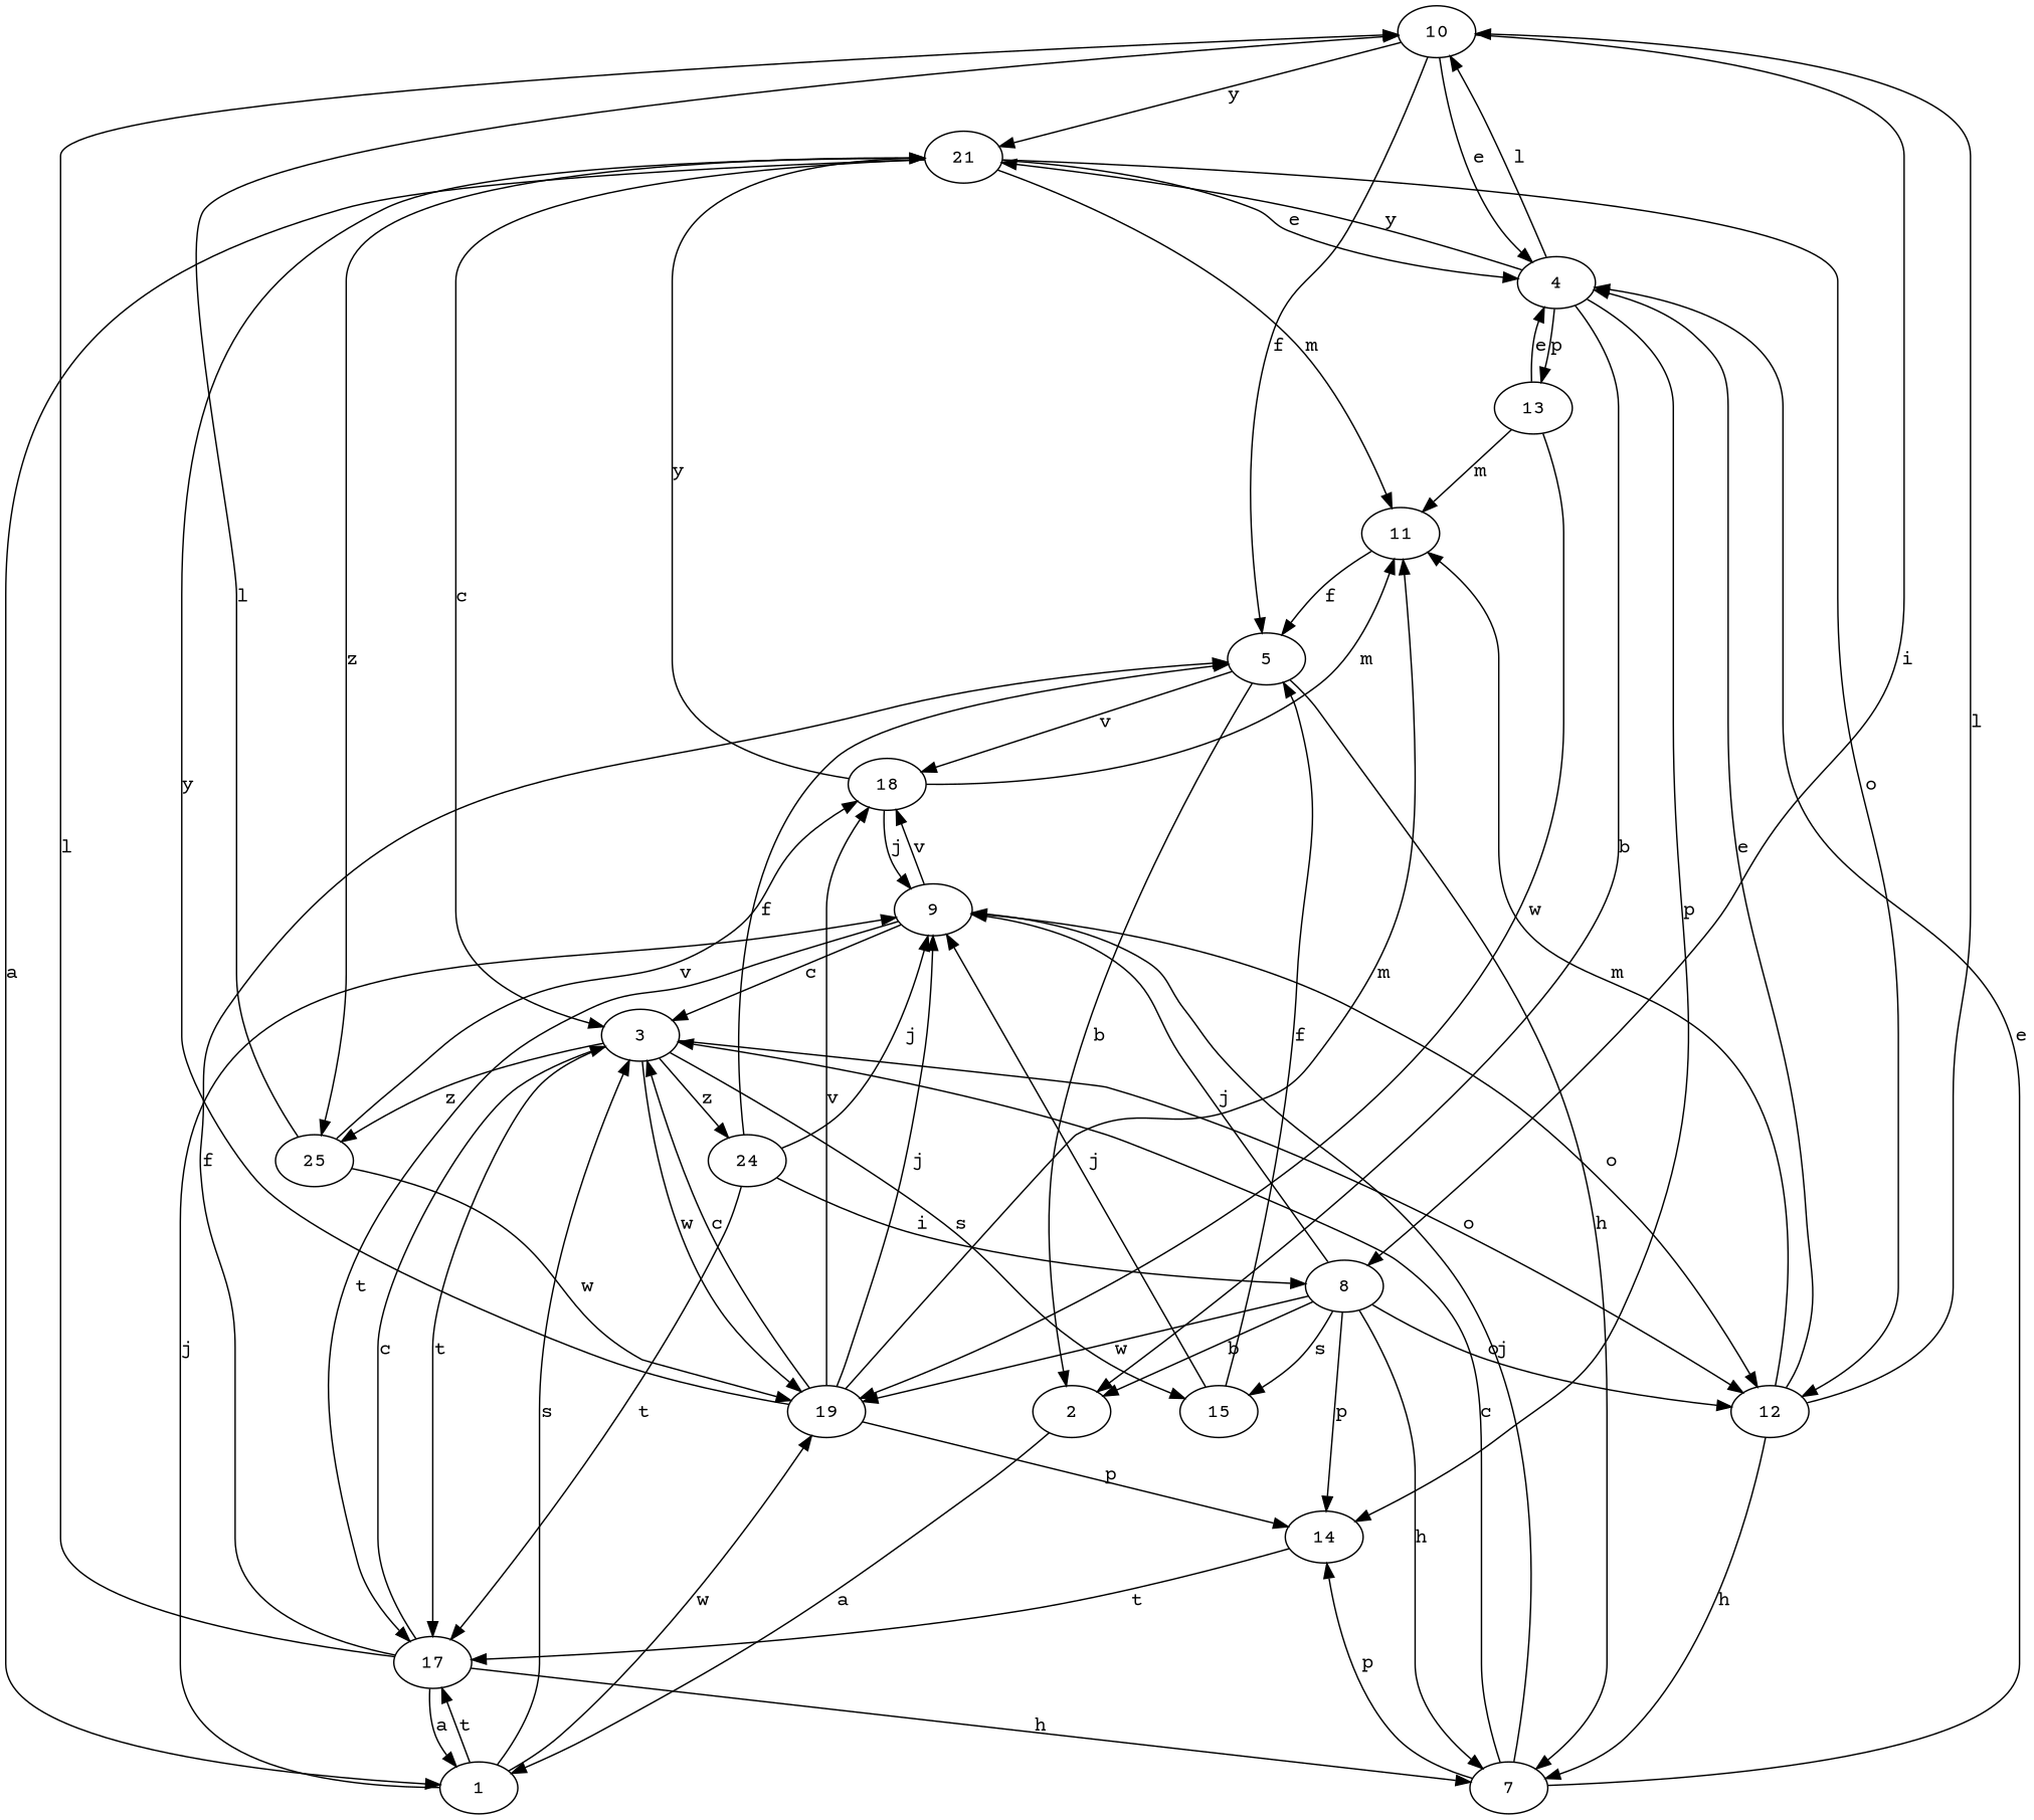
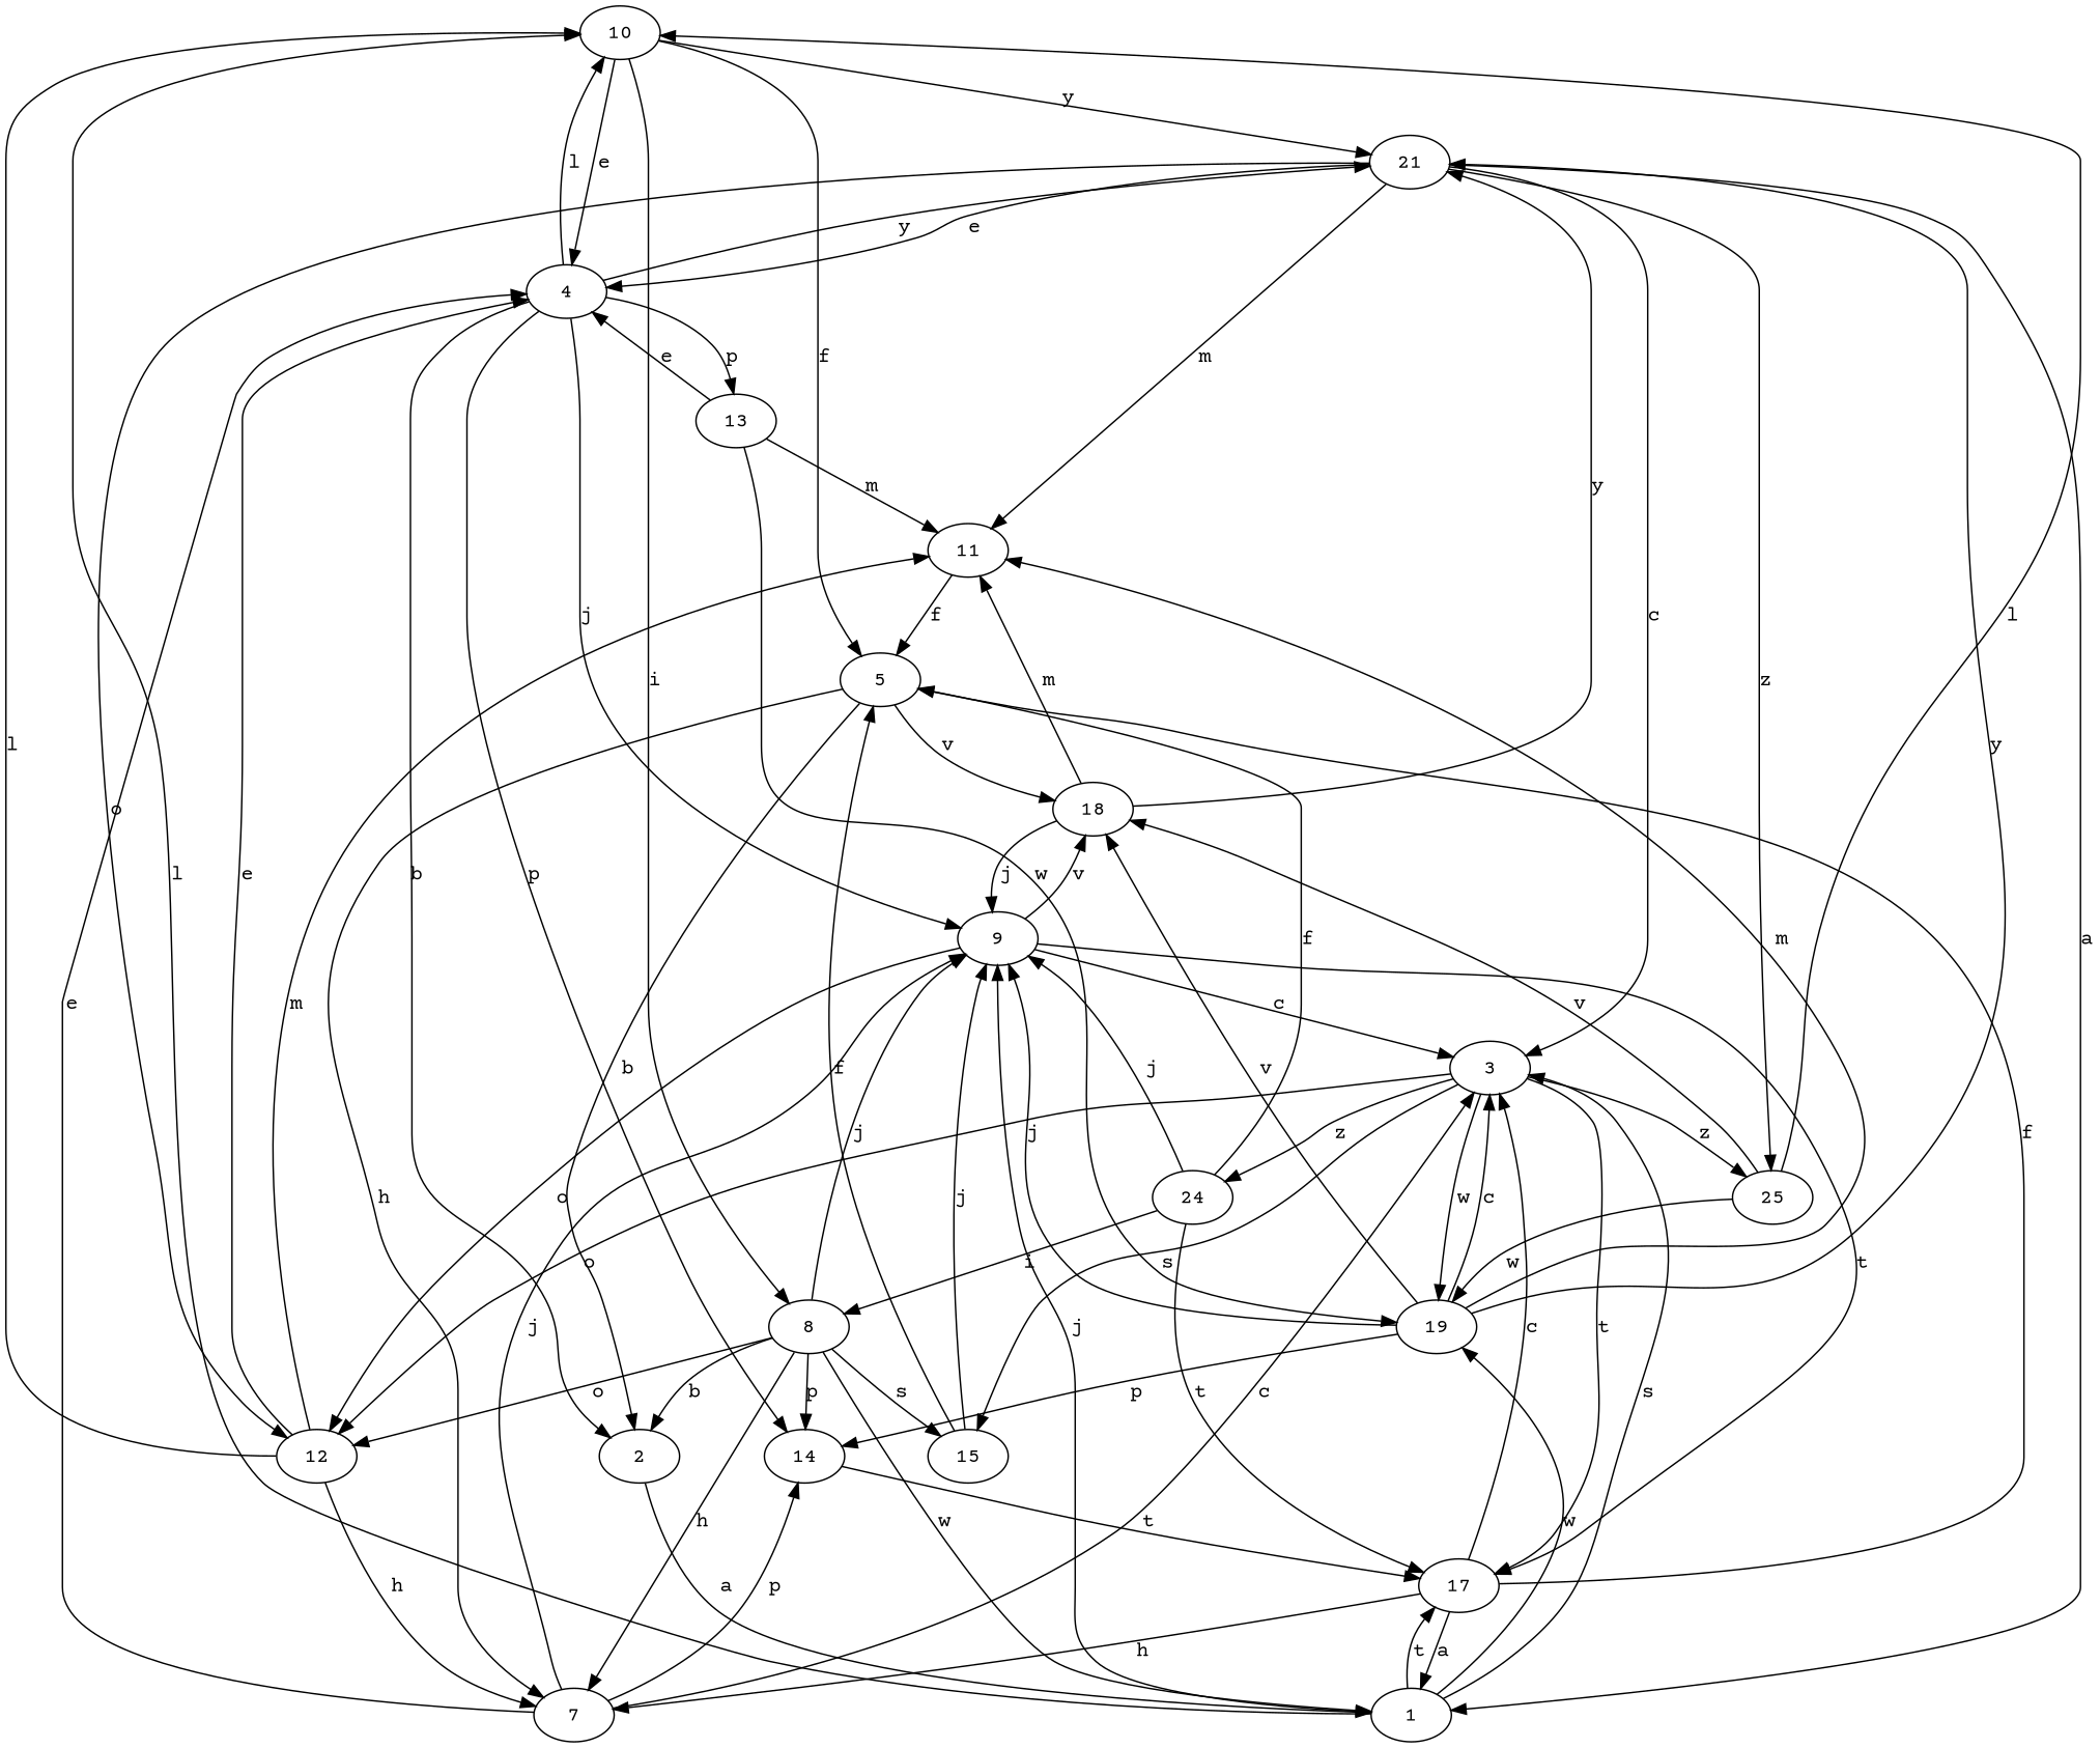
  strict digraph {
    fontname="Courier Prime"
    node [fontname="Courier Prime"]
    edge [fontname="Courier Prime"]
    10
    21
    4
    5
    8
    19
    9
    3
    14
    18
    11
    1
    12
    25
    17
    15
    7
    2
    24
    13
    10 -> 21 [label=y]
    10 -> 4 [label=e]
    10 -> 5 [label=f]
    10 -> 8 [label=i]
    21 -> 4 [label=e]
    21 -> 3 [label=c]
    21 -> 11 [label=m]
    21 -> 1 [label=a]
    21 -> 12 [label=o]
    21 -> 25 [label=z]
    4 -> 10 [label=l]
    4 -> 21 [label=y]
+   4 -> 9 [label=j]
    4 -> 14 [label=p]
    4 -> 2 [label=b]
    4 -> 13 [label=p]
    5 -> 18 [label=v]
    5 -> 7 [label=h]
    5 -> 2 [label=b]
-   8 -> 19 [label=w]
+   8 -> 1 [label=w]
    8 -> 9 [label=j]
    8 -> 14 [label=p]
    8 -> 12 [label=o]
    8 -> 15 [label=s]
    8 -> 7 [label=h]
    8 -> 2 [label=b]
    19 -> 21 [label=y]
    19 -> 9 [label=j]
    19 -> 3 [label=c]
    19 -> 14 [label=p]
    19 -> 18 [label=v]
    19 -> 11 [label=m]
    9 -> 3 [label=c]
    9 -> 18 [label=v]
    9 -> 12 [label=o]
    9 -> 17 [label=t]
    3 -> 19 [label=w]
    3 -> 12 [label=o]
    3 -> 25 [label=z]
    3 -> 17 [label=t]
    3 -> 15 [label=s]
    3 -> 24 [label=z]
    14 -> 17 [label=t]
    18 -> 21 [label=y]
    18 -> 9 [label=j]
    18 -> 11 [label=m]
    11 -> 5 [label=f]
-   17 -> 10 [label=l]
+   1 -> 10 [label=l]
    1 -> 19 [label=w]
    1 -> 9 [label=j]
    1 -> 3 [label=s]
    1 -> 17 [label=t]
    12 -> 10 [label=l]
    12 -> 4 [label=e]
    12 -> 11 [label=m]
    12 -> 7 [label=h]
    25 -> 10 [label=l]
    25 -> 19 [label=w]
    25 -> 18 [label=v]
    17 -> 5 [label=f]
    17 -> 3 [label=c]
    17 -> 1 [label=a]
    17 -> 7 [label=h]
    15 -> 5 [label=f]
    15 -> 9 [label=j]
    7 -> 4 [label=e]
    7 -> 9 [label=j]
    7 -> 3 [label=c]
    7 -> 14 [label=p]
    2 -> 1 [label=a]
    24 -> 5 [label=f]
    24 -> 8 [label=i]
    24 -> 9 [label=j]
    24 -> 17 [label=t]
    13 -> 4 [label=e]
    13 -> 19 [label=w]
    13 -> 11 [label=m]
  }
